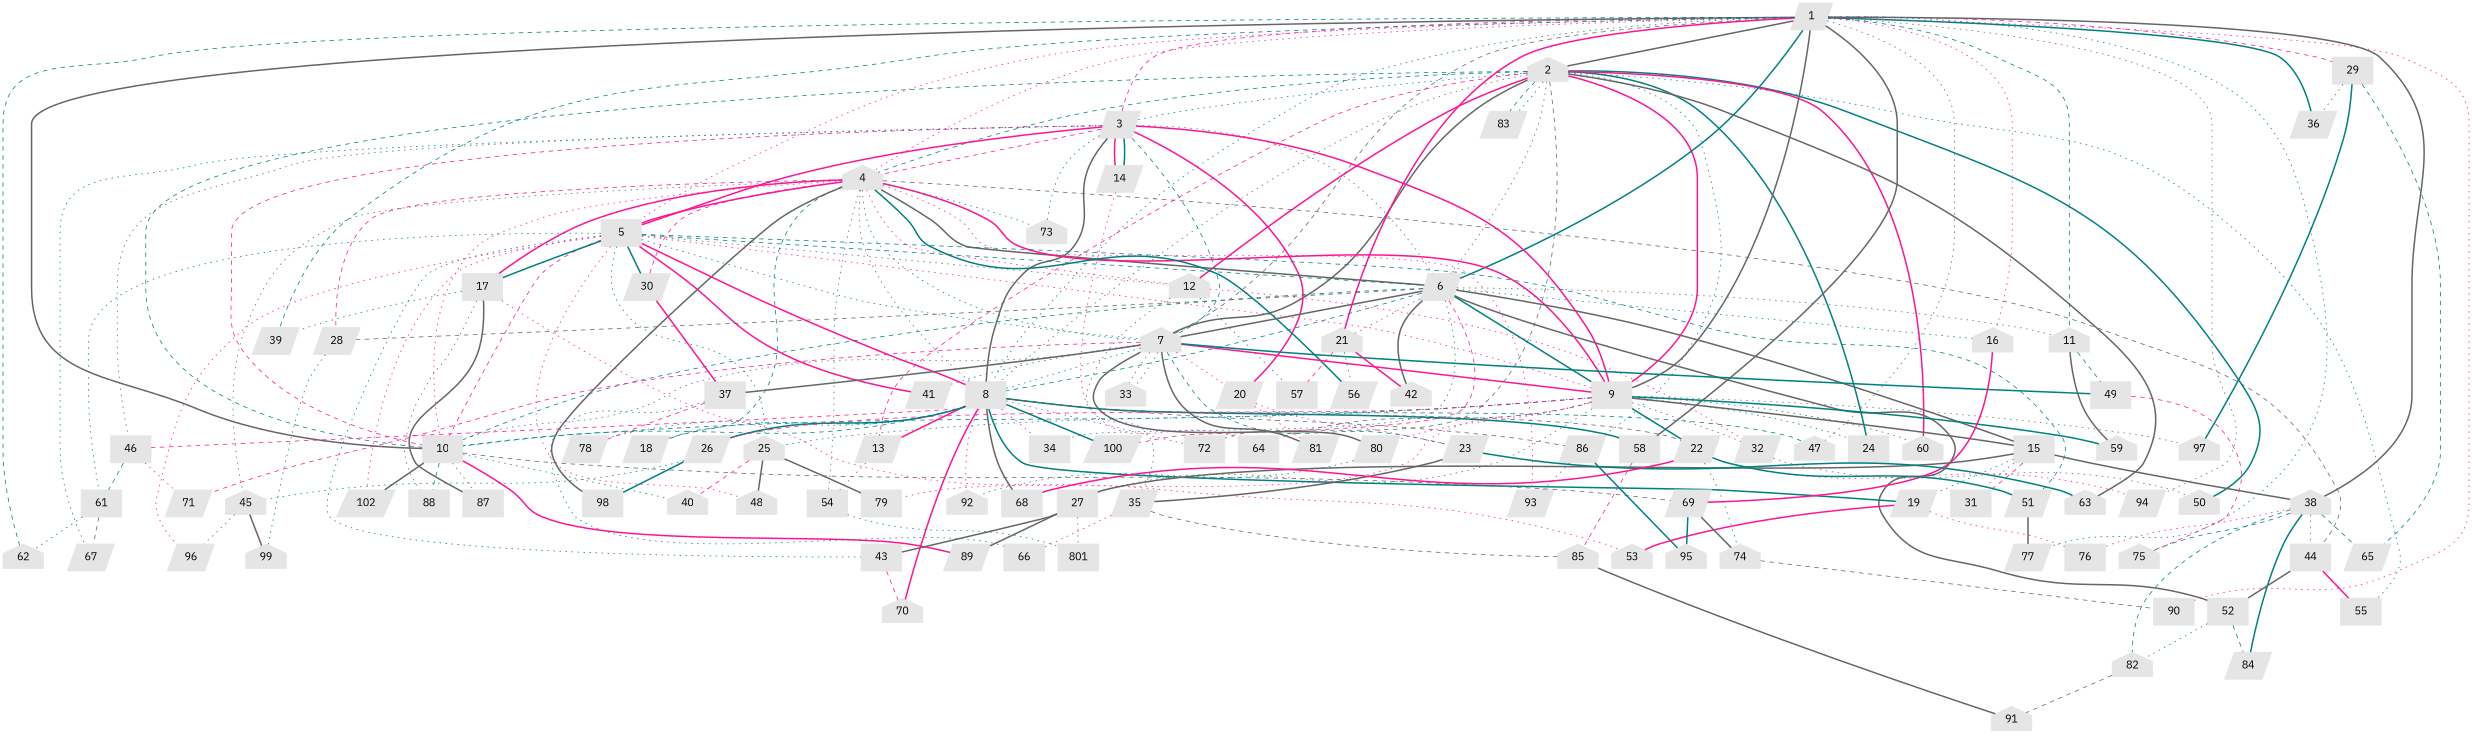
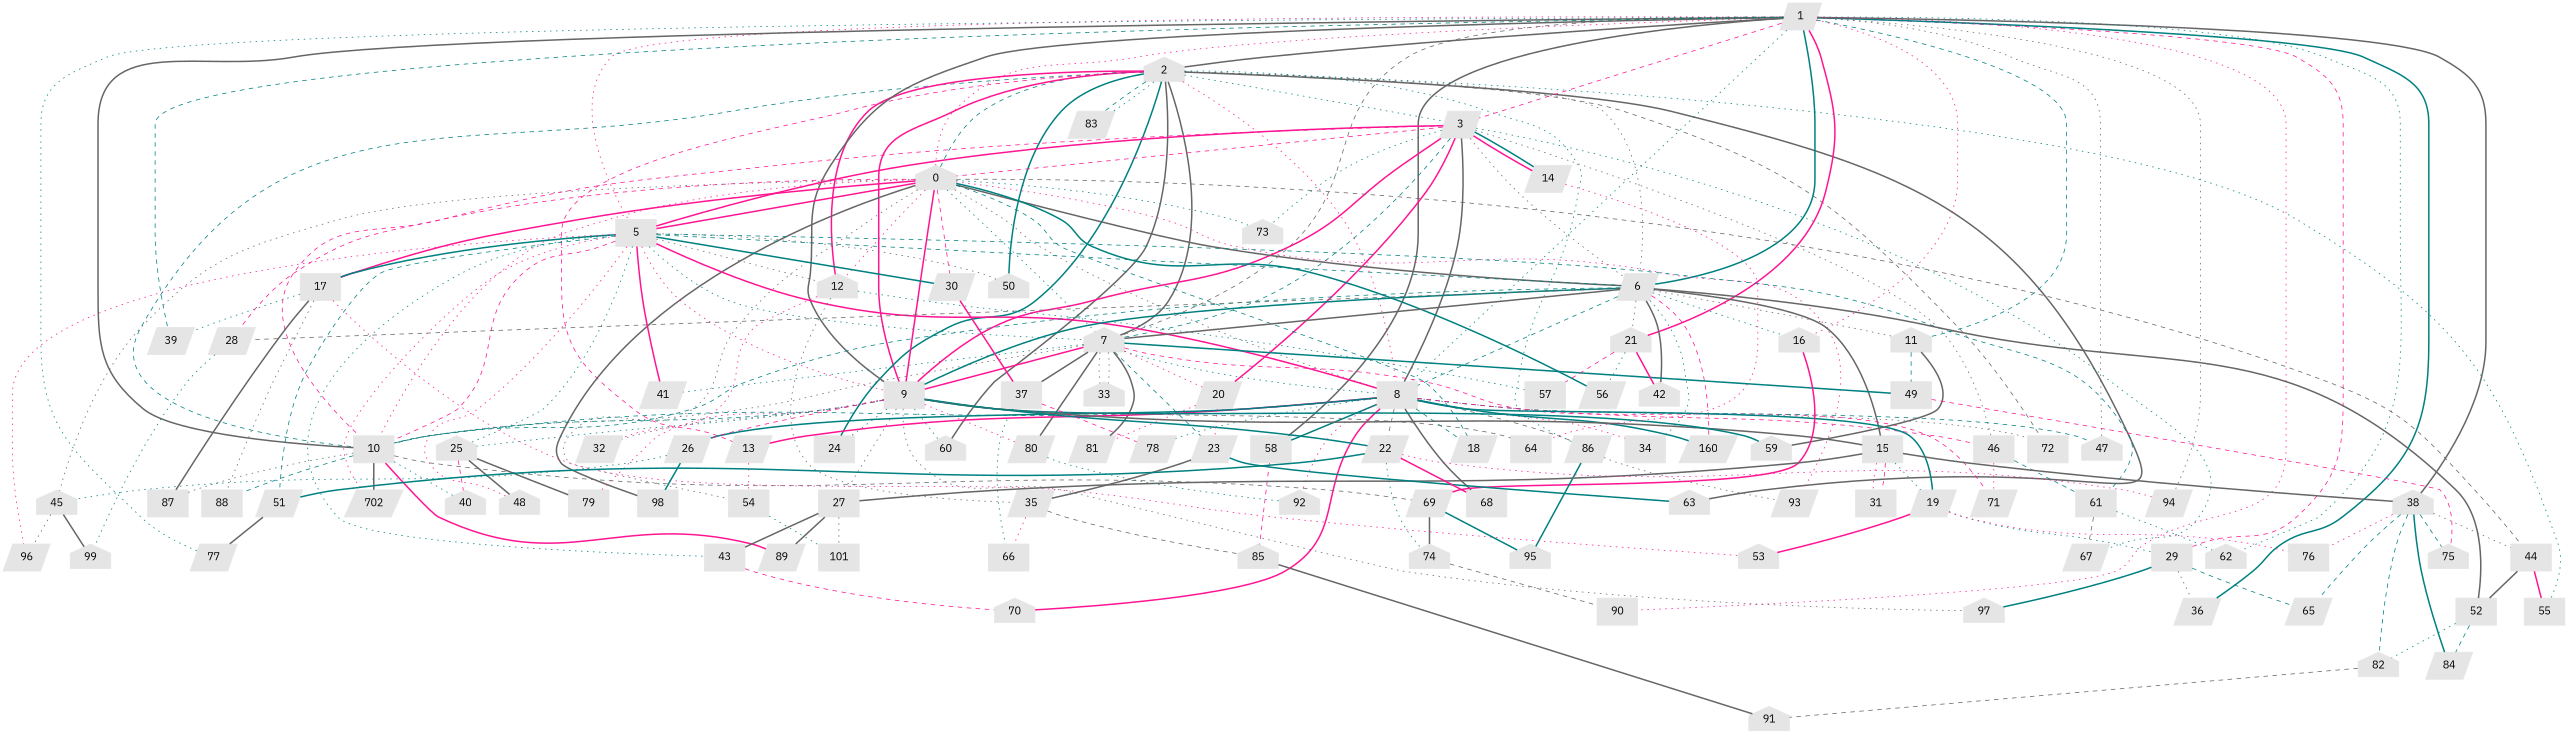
  graph {
    fontname="IBM Plex Sans"
    node [color=gray90 fontname="IBM Plex Sans" shape=parallelogram style=filled]
    edge [color=teal fontname="IBM Plex Sans" style=dotted]
    2 [shape=house]
    1
    3
-   4 [shape=house]
+   4 [shape=house label=0]
    5 [shape=box]
    6
    7 [shape=house]
    8 [shape=box]
    9 [shape=box]
    10 [shape=box]
    11 [shape=house]
    16 [shape=house]
    21 [shape=house]
    29 [shape=box]
    36
    38 [shape=house]
    39
    47 [shape=house]
    58 [shape=box]
    62 [shape=house]
    77
    90 [shape=box]
    94
    13
    24 [shape=box]
    50 [shape=house]
    55 [shape=box]
    60 [shape=house]
    63 [shape=house]
    72 [shape=box]
    83
    86
    12 [shape=house]
    14
    20
    46 [shape=box]
    67
    73 [shape=house]
    17 [shape=box]
    18
    28
    30
    44 [shape=box]
    45 [shape=house]
    54 [shape=box]
    56
    93
    98 [shape=box]
    25 [shape=house]
    41
    43 [shape=box]
    48 [shape=house]
    51
    61 [shape=box]
    96
-   102
+   102 [label=702]
    15 [shape=box]
    34 [shape=box]
    42 [shape=house]
    52 [shape=box]
-   100
+   100 [label=160]
    23
    33 [shape=house]
    37 [shape=box]
    49 [shape=box]
    71
    80
    81
    19
    22
    26
    68 [shape=box]
    70 [shape=house]
    78
    92 [shape=house]
    27 [shape=box]
    32
    59 [shape=house]
    64 [shape=box]
    79 [shape=box]
    97 [shape=house]
    40 [shape=house]
    69
    87 [shape=box]
    88 [shape=box]
    89
    57 [shape=box]
    65
    76 [shape=box]
    75 [shape=house]
    82 [shape=house]
    84
    85 [shape=house]
    95 [shape=house]
    35
    53 [shape=house]
    99 [shape=house]
-   101 [shape=box label=801]
+   101 [shape=box]
    31 [shape=box]
    66 [shape=box]
    74 [shape=house]
    91 [shape=house]
    2 -- 3
    2 -- 4 [style=dashed]
    2 -- 6 [color=gray40]
    2 -- 7 [color=gray40 style=bold]
-   2 -- 8 [color=gray40]
+   2 -- 8 [color=deeppink]
    2 -- 9 [color=deeppink style=bold]
    2 -- 10 [style=dashed]
    2 -- 13 [color=deeppink style=dashed]
    2 -- 24 [style=bold]
    2 -- 50 [style=bold]
    2 -- 55
-   2 -- 60 [color=deeppink style=bold]
+   2 -- 60 [color=gray40 style=bold]
    2 -- 63 [color=gray40 style=bold]
    2 -- 72 [color=gray40 style=dashed]
    2 -- 83 [style=dashed]
    2 -- 83
    2 -- 86
    2 -- 12 [color=deeppink style=bold]
    1 -- 2 [color=gray40 style=bold]
    1 -- 3 [color=deeppink style=dashed]
    1 -- 4 [color=deeppink]
    1 -- 5 [color=deeppink]
    1 -- 6 [style=bold]
    1 -- 7 [color=gray40 style=dashed]
    1 -- 8
    1 -- 9 [color=gray40 style=bold]
    1 -- 10 [color=gray40 style=bold]
    1 -- 11 [style=dashed]
    1 -- 16 [color=deeppink]
    1 -- 21 [color=deeppink style=bold]
    1 -- 29 [color=deeppink style=dashed]
    1 -- 36 [style=bold]
    1 -- 38 [color=gray40 style=bold]
    1 -- 39 [style=dashed]
    1 -- 47 [color=gray40]
    1 -- 58 [color=gray40 style=bold]
-   1 -- 62 [style=dashed]
+   1 -- 62
    1 -- 77
    1 -- 90 [color=deeppink]
    1 -- 94 [color=gray40]
    3 -- 4 [color=deeppink style=dashed]
    3 -- 5 [color=deeppink style=bold]
    3 -- 6 [color=gray40]
    3 -- 7 [style=dashed]
    3 -- 8 [color=gray40 style=bold]
    3 -- 9 [color=deeppink style=bold]
    3 -- 10 [color=deeppink style=dashed]
    3 -- 14 [color=deeppink style=bold]
    3 -- 14 [style=bold]
    3 -- 20 [color=deeppink style=bold]
    3 -- 46 [color=gray40]
    3 -- 67
    3 -- 73
    4 -- 5 [color=deeppink style=bold]
    4 -- 6 [color=gray40 style=bold]
    4 -- 7
    4 -- 8 [color=gray40]
    4 -- 9 [color=deeppink style=bold]
    4 -- 10 [color=deeppink]
    4 -- 12 [color=deeppink]
    4 -- 73
    4 -- 17 [color=deeppink style=bold]
    4 -- 18 [style=dashed]
    4 -- 28 [color=deeppink style=dashed]
    4 -- 30 [color=deeppink style=dashed]
    4 -- 44 [color=gray40 style=dashed]
    4 -- 45 [color=gray40]
    4 -- 54 [color=gray40]
    4 -- 56 [style=bold]
    4 -- 93 [color=deeppink]
    4 -- 98 [color=gray40 style=bold]
    5 -- 6 [style=dashed]
    5 -- 7
    5 -- 8 [color=deeppink style=bold]
    5 -- 9 [color=deeppink]
    5 -- 10 [color=deeppink style=dashed]
-   32 -- 50 [color=gray40]
+   5 -- 50 [color=gray40]
    5 -- 12 [color=gray40]
    5 -- 17 [style=bold]
    5 -- 30 [style=bold]
    5 -- 25
    5 -- 41 [color=deeppink style=bold]
    5 -- 43
    5 -- 48 [color=deeppink]
    5 -- 51 [style=dashed]
-   5 -- 61
+   5 -- 61 [style=dashed]
    5 -- 96 [color=deeppink]
    5 -- 102 [color=deeppink]
    6 -- 7 [color=gray40 style=bold]
    6 -- 8 [style=dashed]
    6 -- 9 [style=bold]
    6 -- 10 [style=dashed]
    6 -- 11 [color=gray40]
    6 -- 16
    6 -- 21 [color=gray40]
    6 -- 28 [color=gray40 style=dashed]
    6 -- 15 [color=gray40 style=bold]
    6 -- 34
    6 -- 42 [color=gray40 style=bold]
    6 -- 52 [color=gray40 style=bold]
    6 -- 100 [color=deeppink style=dashed]
    7 -- 8
    7 -- 9 [color=deeppink style=bold]
    7 -- 10 [color=gray40]
    7 -- 20 [color=deeppink]
    7 -- 41
    7 -- 23 [style=dashed]
    7 -- 33 [color=gray40]
    7 -- 33 [color=gray40]
    7 -- 37 [color=gray40 style=bold]
    7 -- 49 [style=bold]
    7 -- 71 [color=deeppink style=dashed]
    7 -- 80 [color=gray40 style=bold]
    7 -- 81 [color=gray40 style=bold]
    8 -- 10 [style=dashed]
    8 -- 47 [style=dashed]
    8 -- 58 [style=bold]
    8 -- 13 [color=deeppink style=bold]
    8 -- 72 [color=gray40]
    8 -- 86 [color=gray40 style=dashed]
    8 -- 46 [color=deeppink style=dashed]
    8 -- 18 [style=dashed]
    8 -- 34 [color=deeppink]
    8 -- 100 [style=bold]
    8 -- 19 [style=bold]
    8 -- 22 [color=gray40 style=dashed]
    8 -- 26 [style=bold]
    8 -- 68 [color=gray40 style=bold]
    8 -- 70 [color=deeppink style=bold]
    8 -- 78
    8 -- 92 [color=deeppink]
    9 -- 10 [style=dashed]
    9 -- 24
    9 -- 60
    9 -- 25
    9 -- 15 [color=gray40 style=bold]
    9 -- 80 [color=deeppink]
    9 -- 22 [style=bold]
    9 -- 26 [color=deeppink style=dashed]
    9 -- 27 [color=gray40]
    9 -- 32 [color=gray40]
    9 -- 59 [style=bold]
    9 -- 64 [color=gray40 style=dashed]
    9 -- 79 [color=deeppink]
    9 -- 97 [color=gray40]
    10 -- 102 [color=gray40 style=bold]
    10 -- 40
    10 -- 69 [color=gray40 style=dashed]
    10 -- 87 [color=gray40]
    10 -- 88 [style=dashed]
    10 -- 89 [color=deeppink style=bold]
    11 -- 49 [style=dashed]
    11 -- 59 [color=gray40 style=bold]
    16 -- 69 [color=deeppink style=bold]
    21 -- 56
    21 -- 42 [color=deeppink style=bold]
    21 -- 57 [color=deeppink style=dashed]
    29 -- 36 [color=gray40]
    29 -- 97 [style=bold]
    29 -- 65 [style=dashed]
    38 -- 44 [color=gray40]
    38 -- 65 [style=dashed]
    38 -- 76 [color=deeppink]
    38 -- 75 [style=dashed]
    38 -- 82 [style=dashed]
    38 -- 84 [style=bold]
    58 -- 85 [color=deeppink style=dashed]
    13 -- 54 [color=deeppink]
    86 -- 93 [color=gray40]
    86 -- 95 [style=bold]
    12 -- 32 [color=deeppink]
    12 -- 57
    12 -- 35 [color=gray40]
    14 -- 64 [color=deeppink]
    20 -- 23 [color=deeppink]
    20 -- 81 [color=deeppink]
    46 -- 61 [style=dashed]
    46 -- 71 [color=deeppink]
    17 -- 39
    17 -- 87 [color=gray40 style=bold]
    17 -- 88 [color=gray40]
    17 -- 53 [color=deeppink]
    28 -- 99
    30 -- 37 [color=deeppink style=bold]
    44 -- 55 [color=deeppink style=bold]
    44 -- 52 [color=gray40 style=bold]
    45 -- 96 [color=gray40]
    45 -- 99 [color=gray40 style=bold]
    54 -- 101
    25 -- 48 [color=gray40 style=bold]
    25 -- 79 [color=gray40 style=bold]
    25 -- 40 [color=deeppink style=dashed]
    43 -- 70 [color=deeppink style=dashed]
    51 -- 77 [color=gray40 style=bold]
    61 -- 62
    61 -- 67 [color=gray40 style=dashed]
    15 -- 38 [color=gray40 style=bold]
    15 -- 19
    15 -- 27 [color=gray40 style=bold]
    15 -- 31 [color=deeppink]
    15 -- 31 [color=deeppink style=dashed]
    52 -- 82
    52 -- 84 [style=dashed]
    23 -- 63 [style=bold]
    23 -- 35 [color=gray40 style=bold]
    37 -- 78 [color=deeppink style=dashed]
    37 -- 66
    49 -- 75 [color=deeppink style=dashed]
    80 -- 92
+   19 -- 29
    19 -- 76 [color=deeppink]
    19 -- 53 [color=deeppink style=bold]
    22 -- 94 [color=deeppink]
    22 -- 51 [style=bold]
    22 -- 68 [color=deeppink style=bold]
    22 -- 74
    26 -- 45
    26 -- 98 [style=bold]
    27 -- 43 [color=gray40 style=bold]
    27 -- 89 [color=gray40 style=bold]
    27 -- 101 [color=gray40]
    69 -- 95 [style=bold]
    69 -- 74 [color=gray40 style=bold]
    82 -- 91 [color=gray40 style=dashed]
    85 -- 91 [color=gray40 style=bold]
    35 -- 85 [color=gray40 style=dashed]
    35 -- 66 [color=deeppink]
    74 -- 90 [color=gray40 style=dashed]
  }
